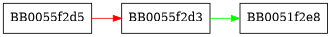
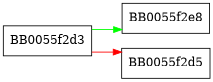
  digraph {
    rankdir=LR
    splines=ortho
    node [shape=box]
    n1 [label=BB0055f2d3]
-   BB0055f2e8 [label=BB0051f2e8]
+   BB0055f2e8
    BB0055f2d5
    n1 -> BB0055f2e8 [color=green]
-   BB0055f2d5 -> n1 [color=red]
+   n1 -> BB0055f2d5 [color=red]
  }
